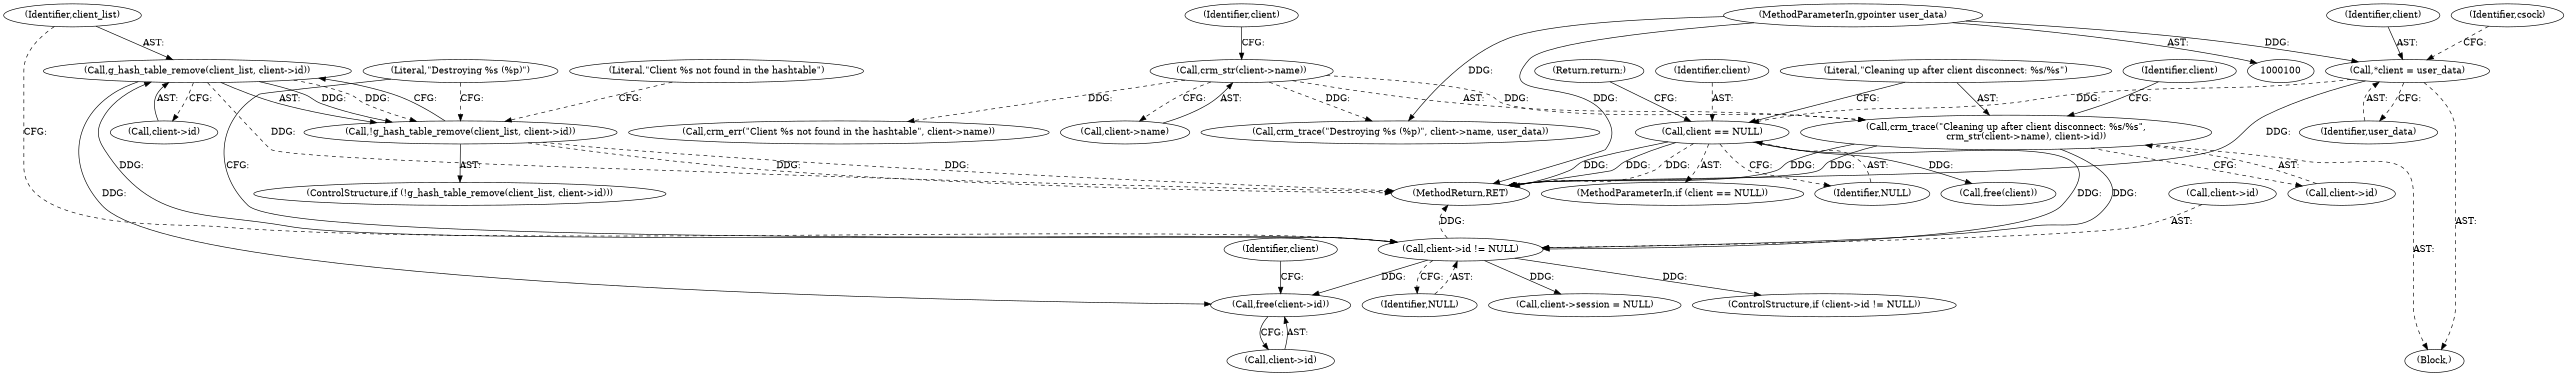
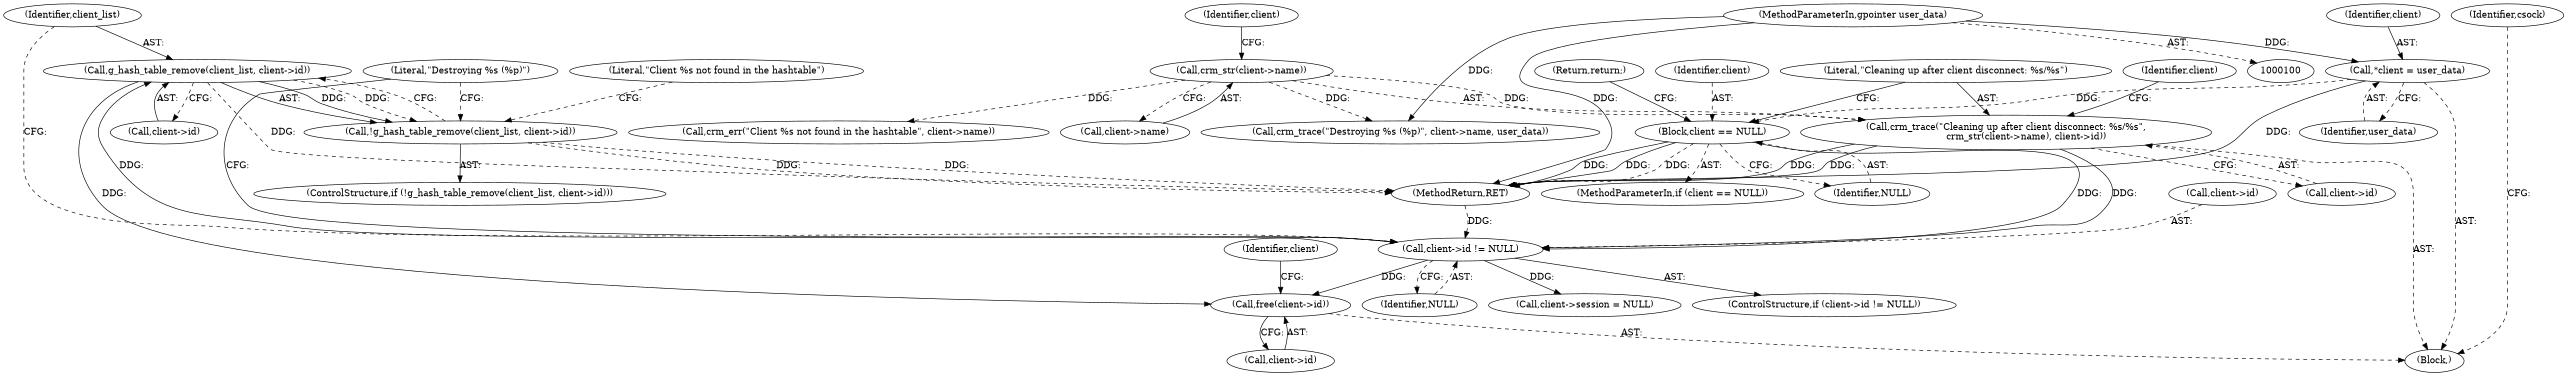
  digraph {
    edge [style=dashed]
    n1 [label="(Call,g_hash_table_remove(client_list, client->id))"]
    n2 [label="(Call,!g_hash_table_remove(client_list, client->id))"]
    n3 [label="(Call,free(client->id))"]
    n4 [label="(MethodReturn,RET)"]
    n5 [label="(Call,client->id)"]
    n6 [label="(ControlStructure,if (!g_hash_table_remove(client_list, client->id)))"]
    n7 [label="(Block,)"]
    n8 [label="(Call,client->id)"]
    n9 [label="(Call,client->id != NULL)"]
    n10 [label="(Identifier,NULL)"]
    n11 [label="(Call,client->session = NULL)"]
    n12 [label="(ControlStructure,if (client->id != NULL))"]
    n13 [label="(Call,crm_trace(\"Cleaning up after client disconnect: %s/%s\",\n              crm_str(client->name), client->id))"]
    n14 [label="(Call,client->id)"]
    n15 [label="(Call,crm_str(client->name))"]
    n16 [label="(Call,client->name)"]
    n17 [label="(Call,crm_err(\"Client %s not found in the hashtable\", client->name))"]
    n18 [label="(Call,crm_trace(\"Destroying %s (%p)\", client->name, user_data))"]
-   n19 [label="(Call,client == NULL)"]
+   n19 [label="(Block,client == NULL)"]
    n20 [label="(MethodParameterIn,if (client == NULL))"]
    n21 [label="(Identifier,NULL)"]
-   n22 [label="(Call,free(client))"]
    n23 [label="(Call,*client = user_data)"]
    n24 [label="(Identifier,user_data)"]
    n25 [label="(MethodParameterIn,gpointer user_data)"]
    1000100
    n27 [label="(Return,return;)"]
    n28 [label="(Identifier,csock)"]
    n29 [label="(Literal,\"Client %s not found in the hashtable\")"]
    n30 [label="(Identifier,client)"]
    n31 [label="(Identifier,client_list)"]
    n32 [label="(Identifier,client)"]
    n33 [label="(Literal,\"Cleaning up after client disconnect: %s/%s\")"]
    n34 [label="(Identifier,client)"]
    n35 [label="(Identifier,client)"]
    n36 [label="(Literal,\"Destroying %s (%p)\")"]
    n37 [label="(Call,client->id)"]
    n38 [label="(Identifier,client)"]
    n1 -> n2 [label="AST: " style=solid]
    n1 -> n2 [label="DDG: " style=solid]
    n1 -> n2 [label="DDG: "]
    n1 -> n3 [label="DDG: " style=solid]
    n1 -> n4 [label="DDG: "]
    n1 -> n5 [label="CFG: "]
-   n2 -> n1 [label="CFG: " style=solid]
+   n2 -> n1 [label="CFG: "]
    n2 -> n4 [label="DDG: "]
    n2 -> n4 [label="DDG: "]
    n2 -> n6 [label="AST: " style=solid]
+   n3 -> n7 [label="AST: "]
    n3 -> n8 [label="CFG: " style=solid]
    n5 -> n1 [label="AST: " style=solid]
    n8 -> n3 [label="AST: " style=solid]
    n9 -> n1 [label="DDG: " style=solid]
    n9 -> n3 [label="DDG: " style=solid]
-   n9 -> n4 [label="DDG: "]
+   n4 -> n9 [label="DDG: "]
    n9 -> n10 [label="CFG: "]
    n9 -> n11 [label="DDG: " style=solid]
-   n9 -> n12 [label="DDG: " style=solid]
+   n9 -> n12 [label="AST: " style=solid]
    n10 -> n9 [label="AST: "]
    n13 -> n4 [label="DDG: " style=solid]
    n13 -> n4 [label="DDG: " style=solid]
    n13 -> n7 [label="AST: "]
    n13 -> n9 [label="DDG: " style=solid]
    n13 -> n14 [label="CFG: "]
    n14 -> n13 [label="AST: "]
    n15 -> n13 [label="AST: "]
    n15 -> n13 [label="DDG: "]
    n15 -> n16 [label="CFG: "]
    n15 -> n17 [label="DDG: "]
    n15 -> n18 [label="DDG: "]
    n16 -> n15 [label="AST: " style=solid]
    n19 -> n4 [label="DDG: " style=solid]
    n19 -> n4 [label="DDG: " style=solid]
    n19 -> n4 [label="DDG: "]
    n19 -> n9 [label="DDG: " style=solid]
    n19 -> n20 [label="AST: "]
    n19 -> n21 [label="CFG: "]
-   n19 -> n22 [label="DDG: " style=solid]
    n21 -> n19 [label="AST: "]
    n23 -> n4 [label="DDG: " style=solid]
    n23 -> n7 [label="AST: "]
    n23 -> n19 [label="DDG: "]
    n23 -> n24 [label="CFG: "]
    n24 -> n23 [label="AST: "]
    n25 -> n4 [label="DDG: " style=solid]
    n25 -> n18 [label="DDG: " style=solid]
    n25 -> n23 [label="DDG: " style=solid]
-   n25 -> 1000100 [label="AST: " style=solid]
+   n25 -> 1000100 [label="AST: "]
    n27 -> n19 [label="CFG: " style=solid]
-   n28 -> n23 [label="CFG: "]
+   n28 -> n7 [label="CFG: "]
    n29 -> n2 [label="CFG: "]
    n30 -> n3 [label="CFG: " style=solid]
    n31 -> n1 [label="AST: " style=solid]
    n31 -> n9 [label="CFG: "]
    n32 -> n15 [label="CFG: " style=solid]
    n33 -> n13 [label="AST: " style=solid]
    n33 -> n19 [label="CFG: " style=solid]
    n34 -> n19 [label="AST: "]
    n35 -> n13 [label="CFG: " style=solid]
    n36 -> n2 [label="CFG: "]
    n36 -> n9 [label="CFG: " style=solid]
    n37 -> n9 [label="AST: "]
    n38 -> n23 [label="AST: " style=solid]
  }
